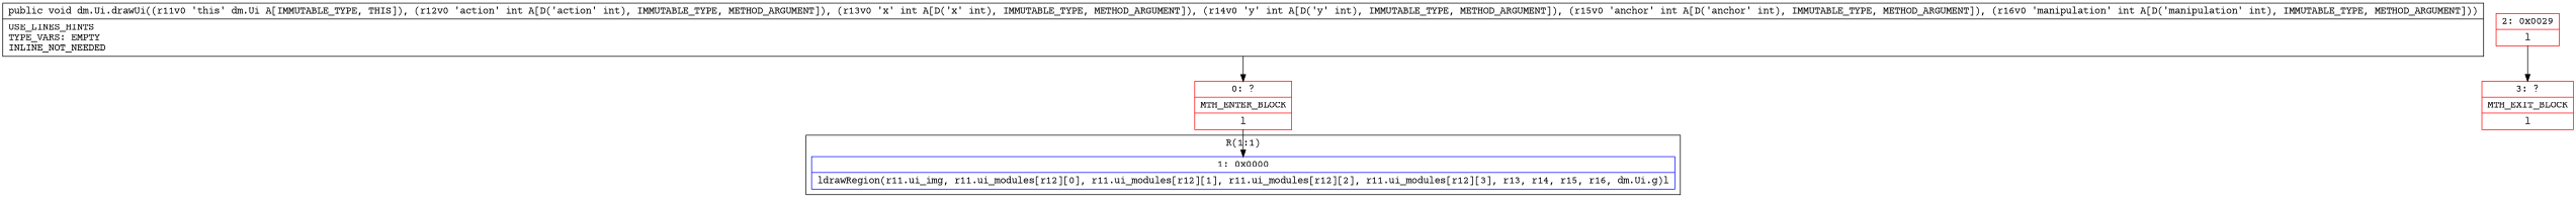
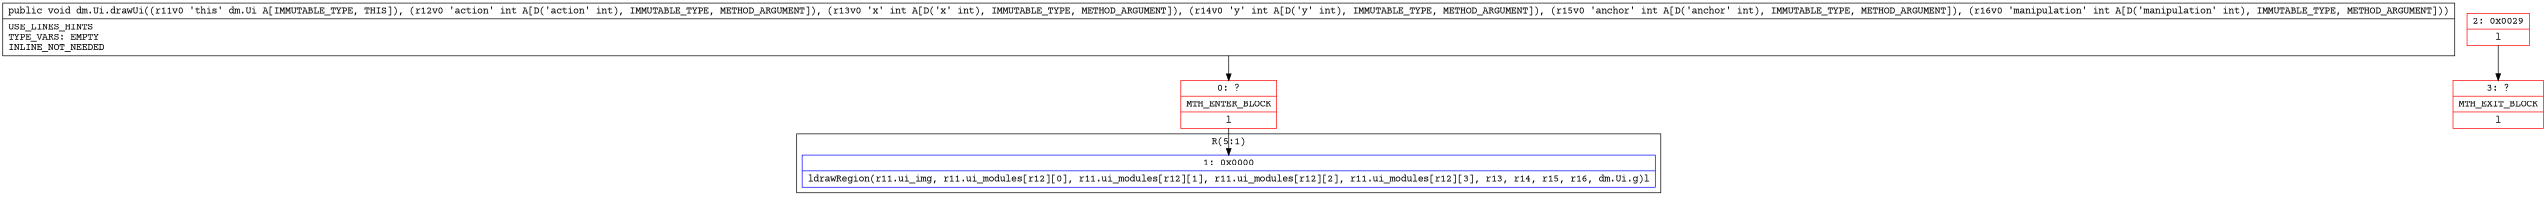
  digraph {
    fontname="Courier Prime"
    node [color=red fontname="Courier Prime" shape=record]
    edge [fontname="Courier Prime"]
    n1 [color=blue label="{1\:\ 0x0000|ldrawRegion(r11.ui_img, r11.ui_modules[r12][0], r11.ui_modules[r12][1], r11.ui_modules[r12][2], r11.ui_modules[r12][3], r13, r14, r15, r16, dm.Ui.g)l}"]
    n2 [label="{2\:\ 0x0029|l}"]
    n3 [label="{3\:\ ?|MTH_EXIT_BLOCK\l|l}"]
    n4 [label="{0\:\ ?|MTH_ENTER_BLOCK\l|l}"]
    n5 [label="{public void dm.Ui.drawUi((r11v0 'this' dm.Ui A[IMMUTABLE_TYPE, THIS]), (r12v0 'action' int A[D('action' int), IMMUTABLE_TYPE, METHOD_ARGUMENT]), (r13v0 'x' int A[D('x' int), IMMUTABLE_TYPE, METHOD_ARGUMENT]), (r14v0 'y' int A[D('y' int), IMMUTABLE_TYPE, METHOD_ARGUMENT]), (r15v0 'anchor' int A[D('anchor' int), IMMUTABLE_TYPE, METHOD_ARGUMENT]), (r16v0 'manipulation' int A[D('manipulation' int), IMMUTABLE_TYPE, METHOD_ARGUMENT]))  | USE_LINES_HINTS\lTYPE_VARS: EMPTY\lINLINE_NOT_NEEDED\l}" color=""]
    subgraph cluster_1 {
-     label="R(1:1)"
+     label="R(5:1)"
      n1
    }
    n2 -> n3
    n4 -> n1
    n5 -> n4
  }
